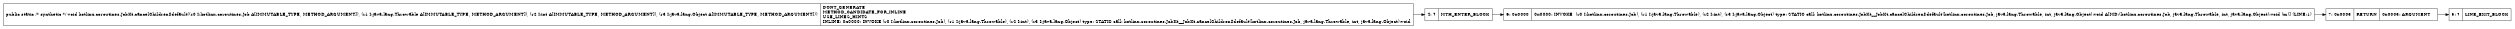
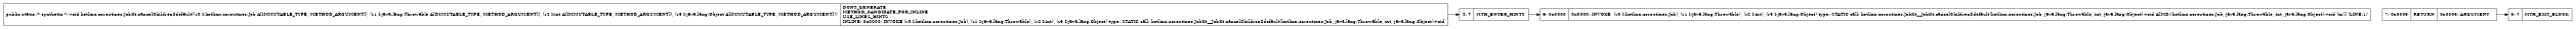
  digraph {
    rankdir=LR
    node [shape=record]
-   n1 [label="{4\:\ ?|MTH_ENTER_BLOCK\l}"]
+   n1 [label="{4\:\ ?|MTH_ENTER_HINTS\l}"]
    n2 [label="{6\:\ 0x0000|0x0000: INVOKE  (r0 I:kotlinx.coroutines.Job), (r1 I:java.lang.Throwable), (r2 I:int), (r3 I:java.lang.Object) type: STATIC call: kotlinx.coroutines.JobKt__JobKt.cancelChildren$default(kotlinx.coroutines.Job, java.lang.Throwable, int, java.lang.Object):void A[MD:(kotlinx.coroutines.Job, java.lang.Throwable, int, java.lang.Object):void (m)] (LINE:1)\l}"]
    n3 [label="{7\:\ 0x0003|RETURN\l|0x0003: ARGUMENT   \l}"]
-   n4 [label="{5\:\ ?|LINE_EXIT_BLOCK\l}"]
+   n4 [label="{5\:\ ?|MTH_EXIT_BLOCK\l}"]
    n5 [label="{public static \/* synthetic *\/ void kotlinx.coroutines.JobKt.cancelChildren$default((r0 I:kotlinx.coroutines.Job A[IMMUTABLE_TYPE, METHOD_ARGUMENT]), (r1 I:java.lang.Throwable A[IMMUTABLE_TYPE, METHOD_ARGUMENT]), (r2 I:int A[IMMUTABLE_TYPE, METHOD_ARGUMENT]), (r3 I:java.lang.Object A[IMMUTABLE_TYPE, METHOD_ARGUMENT]))  | DONT_GENERATE\lMETHOD_CANDIDATE_FOR_INLINE\lUSE_LINES_HINTS\lINLINE: 0x0000: INVOKE  (r0 I:kotlinx.coroutines.Job), (r1 I:java.lang.Throwable), (r2 I:int), (r3 I:java.lang.Object) type: STATIC call: kotlinx.coroutines.JobKt__JobKt.cancelChildren$default(kotlinx.coroutines.Job, java.lang.Throwable, int, java.lang.Object):void\l}"]
    n1 -> n2
-   n2 -> n3
    n3 -> n4
    n5 -> n1
  }
